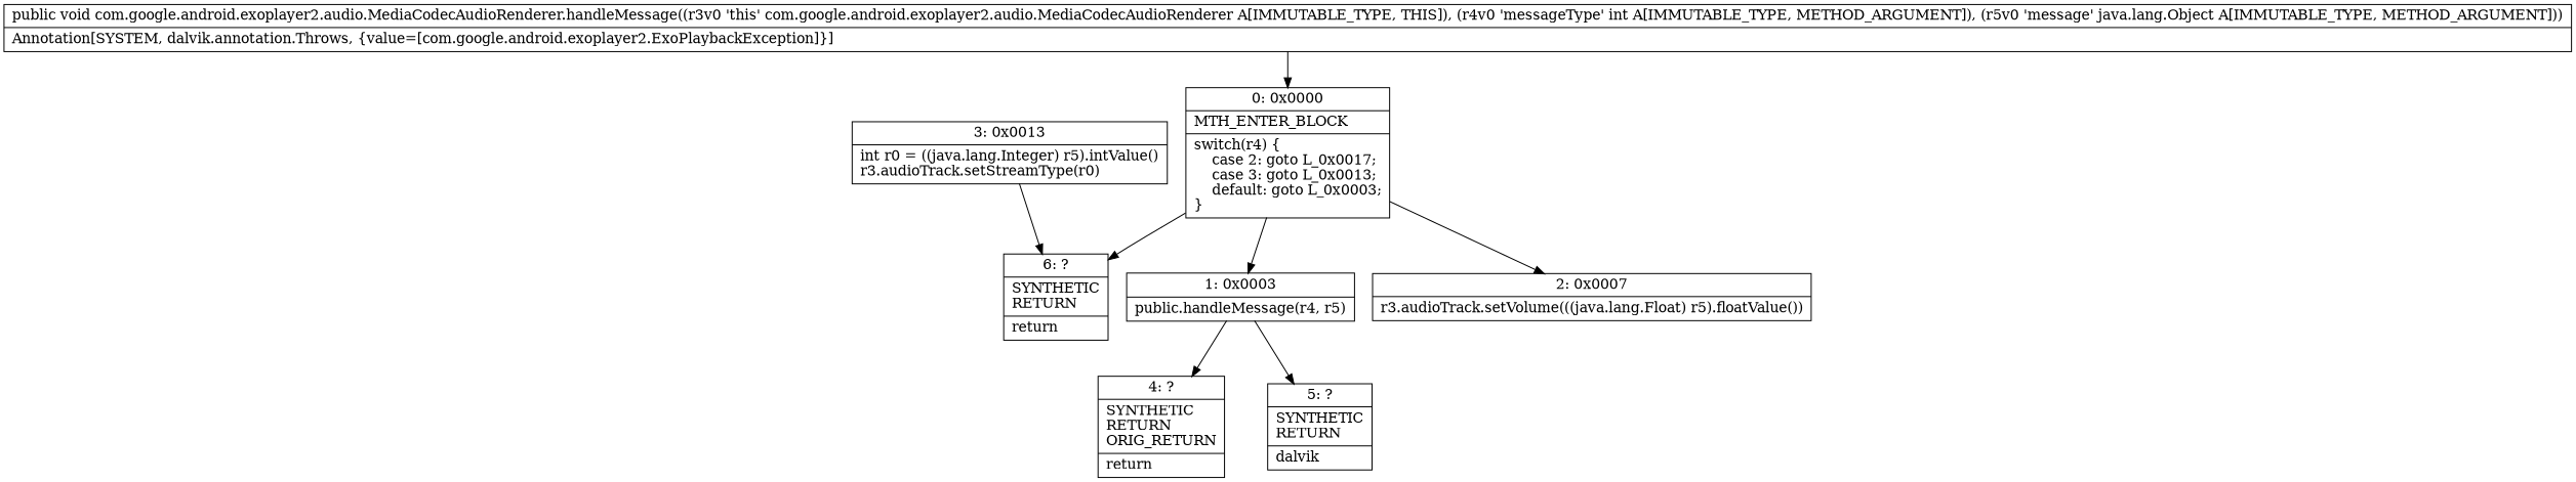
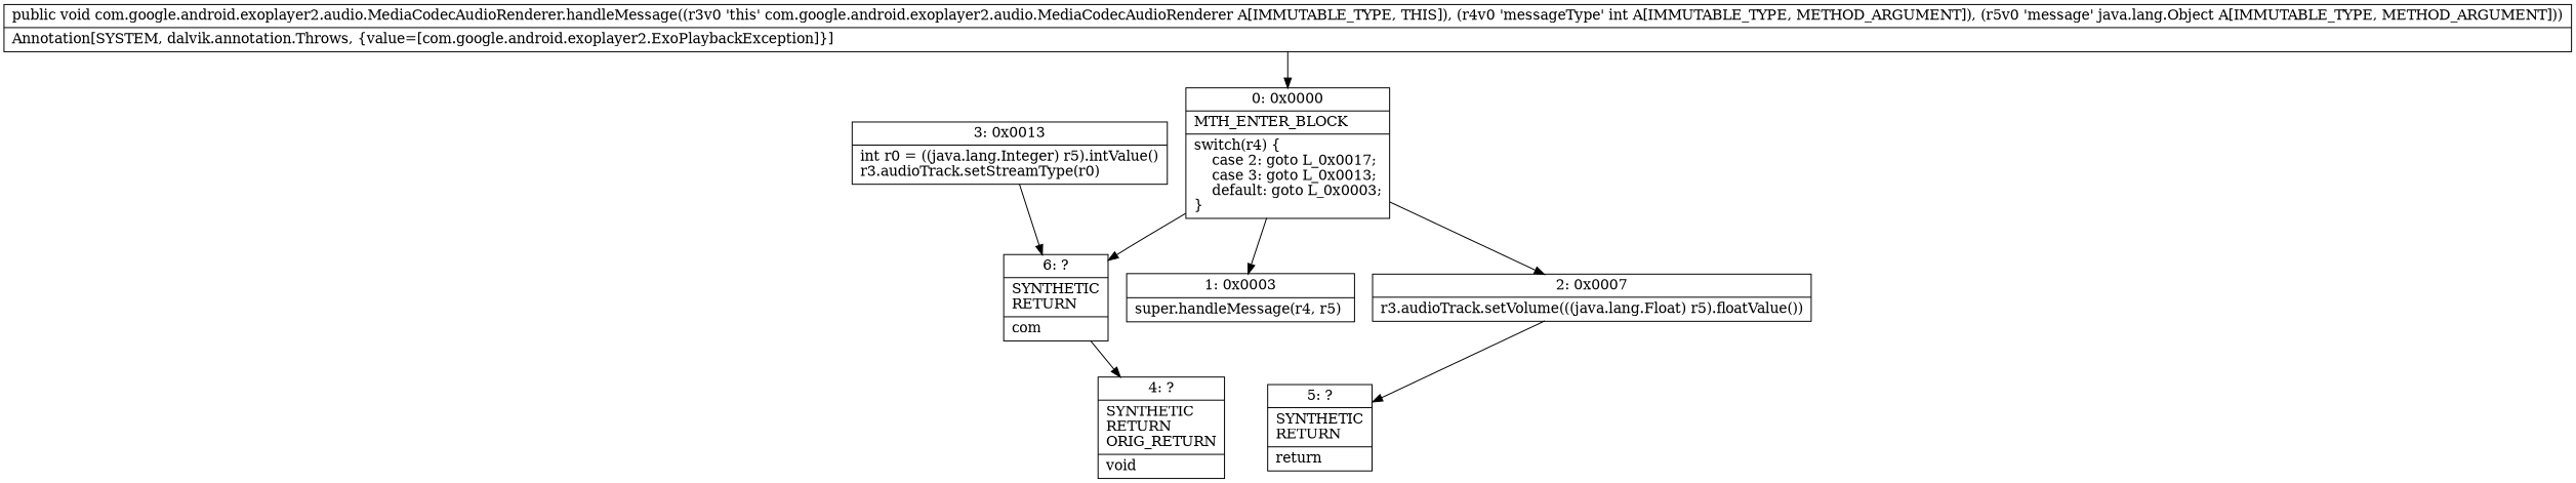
  digraph {
    node [shape=record]
    n1 [label="{0\:\ 0x0000|MTH_ENTER_BLOCK\l|switch(r4) \{\l    case 2: goto L_0x0017;\l    case 3: goto L_0x0013;\l    default: goto L_0x0003;\l\}\l}"]
-   n2 [label="{1\:\ 0x0003|public.handleMessage(r4, r5)\l}"]
+   n2 [label="{1\:\ 0x0003|super.handleMessage(r4, r5)\l}"]
    n3 [label="{2\:\ 0x0007|r3.audioTrack.setVolume(((java.lang.Float) r5).floatValue())\l}"]
-   n4 [label="{6\:\ ?|SYNTHETIC\lRETURN\l|return\l}"]
-   n5 [label="{4\:\ ?|SYNTHETIC\lRETURN\lORIG_RETURN\l|return\l}"]
-   n6 [label="{5\:\ ?|SYNTHETIC\lRETURN\l|dalvik\l}"]
+   n4 [label="{6\:\ ?|SYNTHETIC\lRETURN\l|com\l}"]
+   n5 [label="{4\:\ ?|SYNTHETIC\lRETURN\lORIG_RETURN\l|void\l}"]
+   n6 [label="{5\:\ ?|SYNTHETIC\lRETURN\l|return\l}"]
    n7 [label="{3\:\ 0x0013|int r0 = ((java.lang.Integer) r5).intValue()\lr3.audioTrack.setStreamType(r0)\l}"]
    n8 [label="{public void com.google.android.exoplayer2.audio.MediaCodecAudioRenderer.handleMessage((r3v0 'this' com.google.android.exoplayer2.audio.MediaCodecAudioRenderer A[IMMUTABLE_TYPE, THIS]), (r4v0 'messageType' int A[IMMUTABLE_TYPE, METHOD_ARGUMENT]), (r5v0 'message' java.lang.Object A[IMMUTABLE_TYPE, METHOD_ARGUMENT]))  | Annotation[SYSTEM, dalvik.annotation.Throws, \{value=[com.google.android.exoplayer2.ExoPlaybackException]\}]\l}"]
    n1 -> n2
    n1 -> n3
    n1 -> n4
-   n2 -> n5
-   n2 -> n6
+   n4 -> n5
+   n3 -> n6
    n7 -> n4
    n8 -> n1
  }
